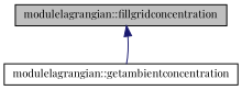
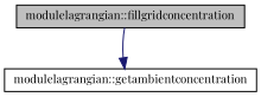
  digraph {
    rankdir=TB
    fontname="Playfair Display"
    node [color=black fontname="Playfair Display" fontsize=10 shape=record style=filled]
    n1 [fillcolor=grey75 fontcolor=black height=0.2 label="modulelagrangian::fillgridconcentration" width=0.4]
    n2 [fillcolor=white height=0.2 label="modulelagrangian::getambientconcentration" width=0.4]
-   n2 -> n1 [color=midnightblue fontname="Playfair Display" fontsize=10 labelfontname=Helvetica labelfontsize=10 style=solid arrowhead=normal]
+   n1 -> n2 [color=midnightblue fontname="Playfair Display" fontsize=10 labelfontname=Helvetica labelfontsize=10 style=solid arrowhead=normal]
  }
